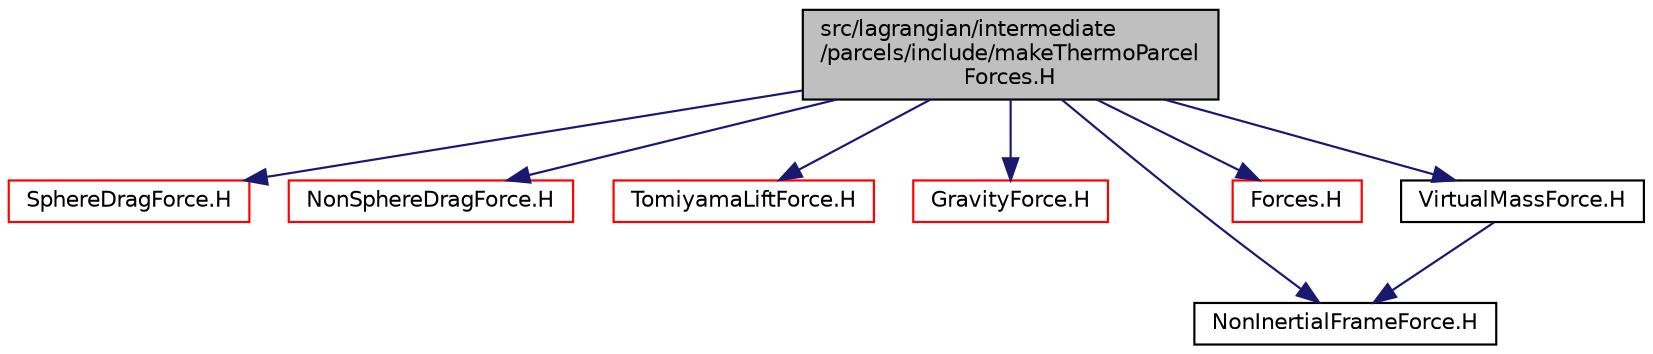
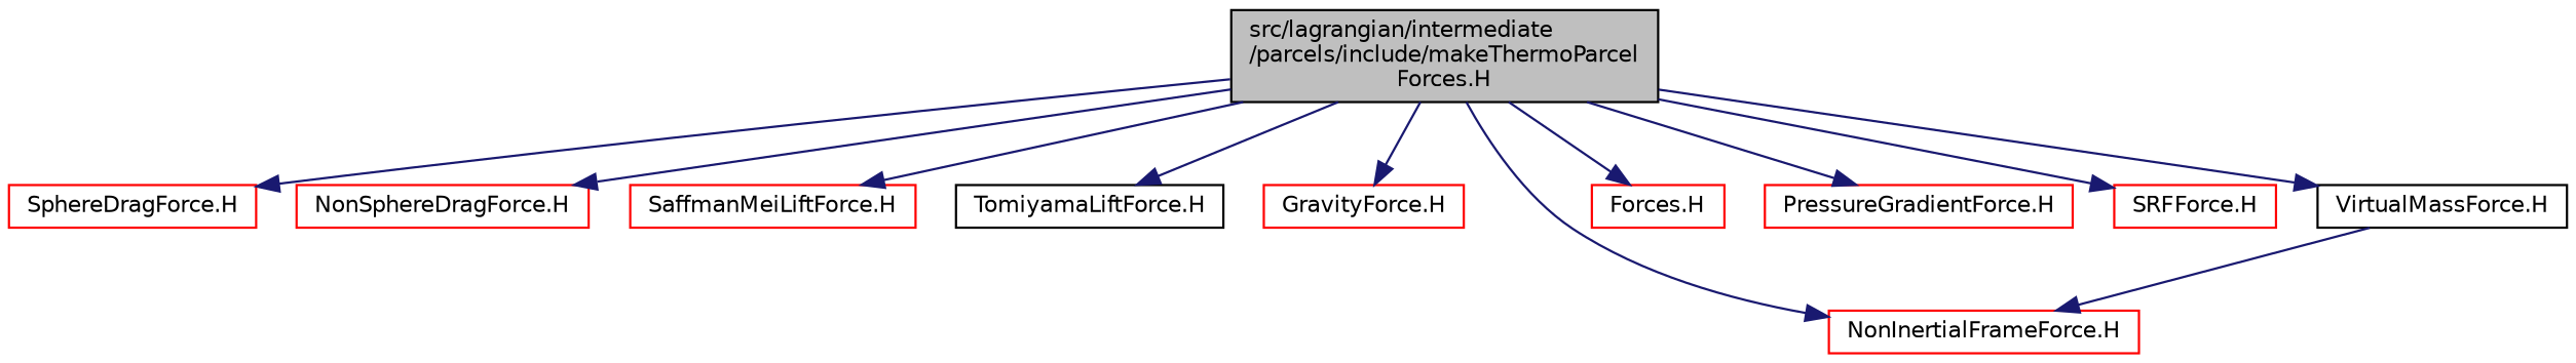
  digraph {
    node [color=red fontname=Helvetica fontsize=10 shape=record]
    edge [color=midnightblue fontname=Helvetica fontsize=10 labelfontname=Helvetica labelfontsize=10 style=solid]
    n1 [color=black fillcolor=grey75 fontcolor=black height=0.2 label="src/lagrangian/intermediate\l/parcels/include/makeThermoParcel\lForces.H" style=filled width=0.4]
    n2 [height=0.2 label="SphereDragForce.H" width=0.4]
    n3 [height=0.2 label="NonSphereDragForce.H" width=0.4]
-   n5 [height=0.2 label="TomiyamaLiftForce.H" width=0.4]
+   n4 [height=0.2 label="SaffmanMeiLiftForce.H" width=0.4]
+   n5 [color=black height=0.2 label="TomiyamaLiftForce.H" width=0.4]
    n6 [height=0.2 label="GravityForce.H" width=0.4]
-   n7 [color=black height=0.2 label="NonInertialFrameForce.H" width=0.4]
+   n7 [height=0.2 label="NonInertialFrameForce.H" width=0.4]
    n8 [height=0.2 label="Forces.H" width=0.4]
+   n9 [height=0.2 label="PressureGradientForce.H" width=0.4]
+   n10 [height=0.2 label="SRFForce.H" width=0.4]
    n11 [color=black height=0.2 label="VirtualMassForce.H" width=0.4]
    n1 -> n2
    n1 -> n3
+   n1 -> n4
    n1 -> n5
    n1 -> n6
    n1 -> n7
    n1 -> n8
+   n1 -> n9
+   n1 -> n10
    n1 -> n11
    n11 -> n7
  }
